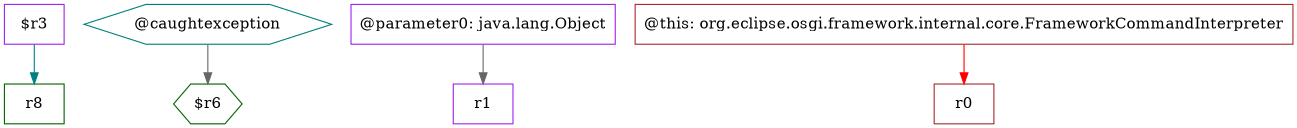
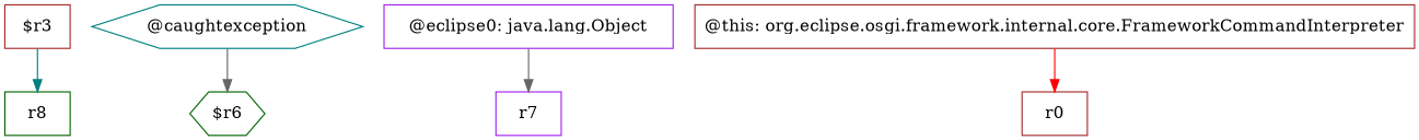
  digraph {
    node [color=brown shape=box]
    edge [color=gray40]
-   n1 [color=purple label="$r3"]
+   n1 [label="$r3"]
    n2 [color=darkgreen label=r8]
    n3 [color=teal label="@caughtexception" shape=hexagon]
    n4 [color=darkgreen label="$r6" shape=hexagon]
-   n5 [color=purple label="@parameter0: java.lang.Object"]
-   n6 [color=purple label=r1]
+   n5 [color=purple label="@eclipse0: java.lang.Object"]
+   n6 [color=purple label=r7]
    n7 [label="@this: org.eclipse.osgi.framework.internal.core.FrameworkCommandInterpreter"]
    n8 [label=r0]
    n1 -> n2 [color=teal]
    n3 -> n4
    n5 -> n6
    n7 -> n8 [color=red]
  }
